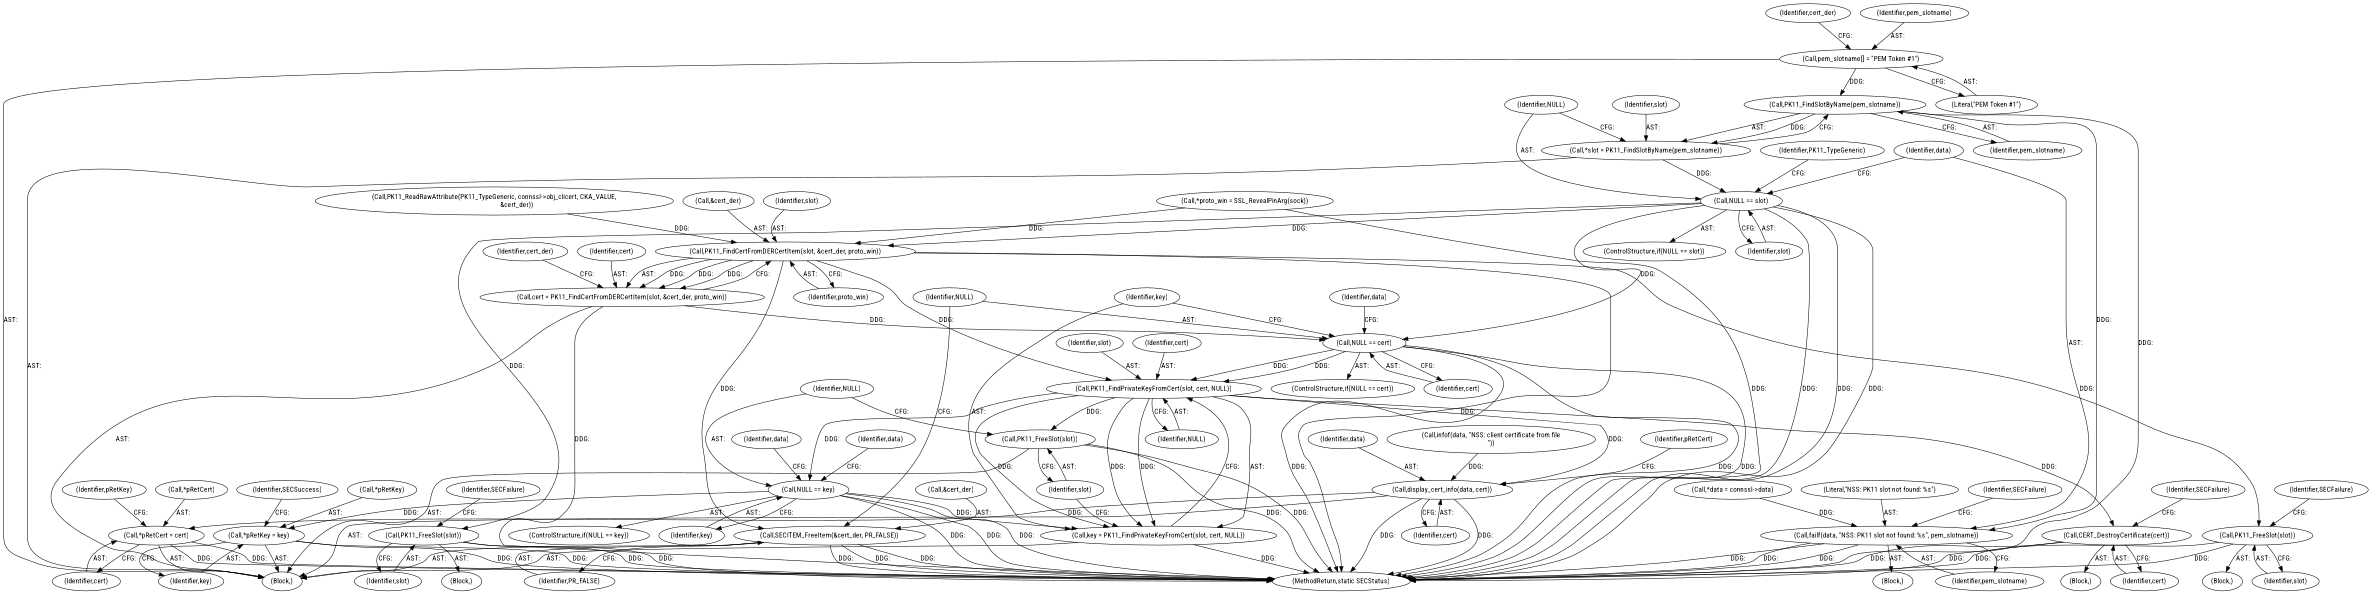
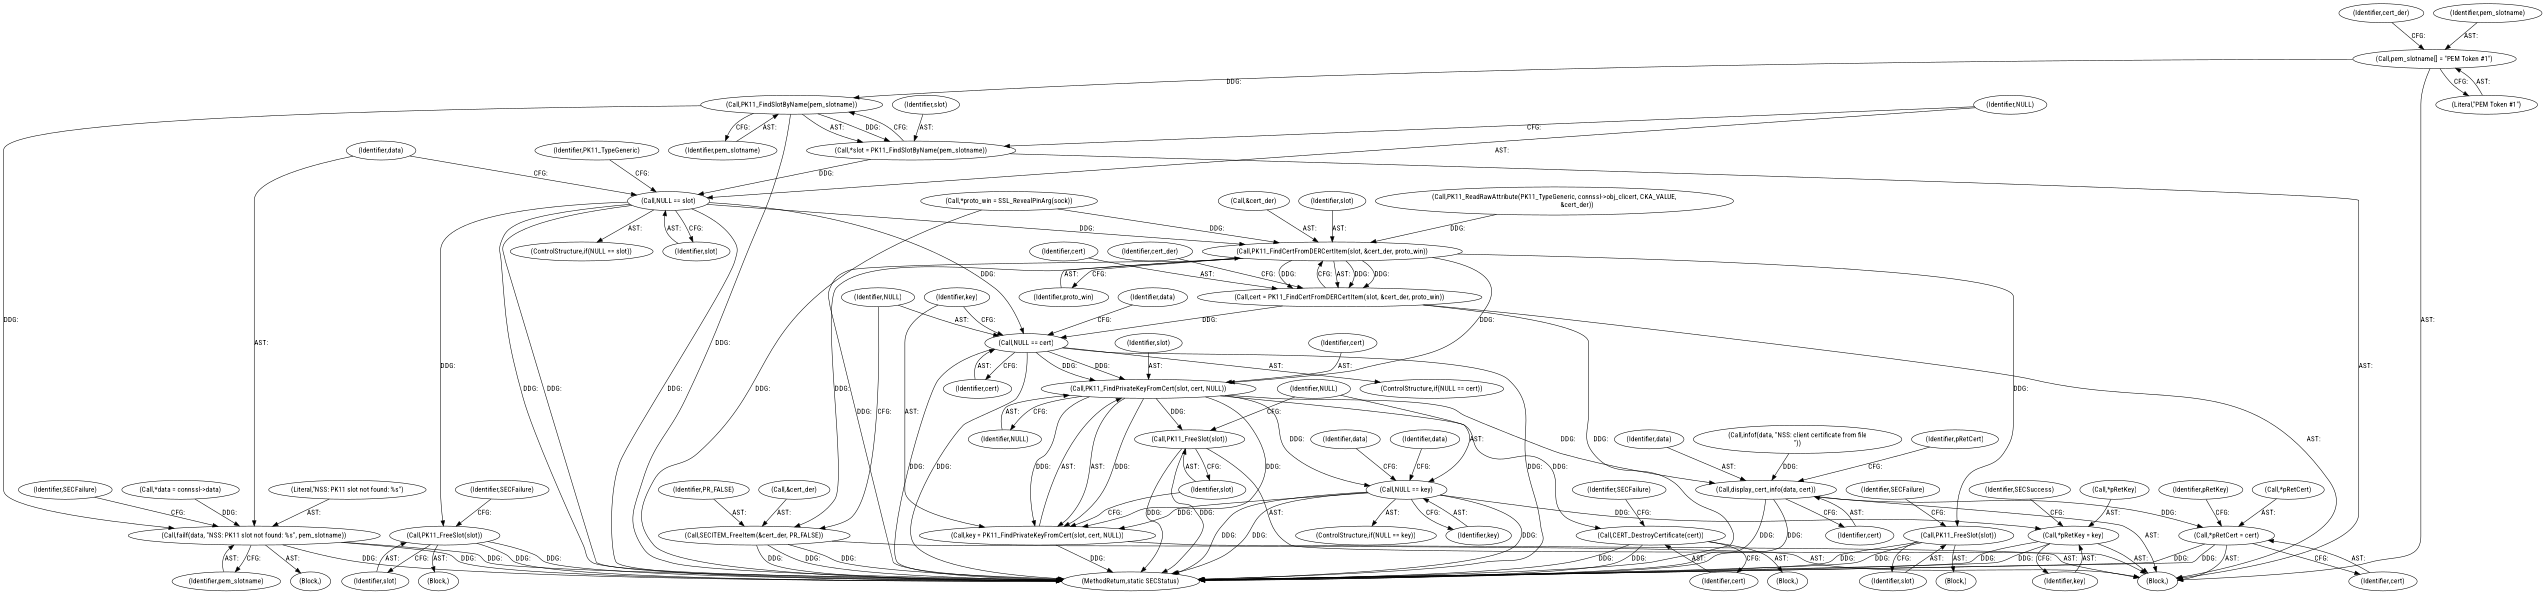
  digraph {
    fontname="Roboto Condensed"
    node [fontname="Roboto Condensed"]
    edge [fontname="Roboto Condensed"]
    n1 [label="(Call,pem_slotname[] = \"PEM Token #1\")"]
    n2 [label="(Call,PK11_FindSlotByName(pem_slotname))"]
    n3 [label="(Block,)"]
    n4 [label="(Literal,\"PEM Token #1\")"]
    n5 [label="(Call,*slot = PK11_FindSlotByName(pem_slotname))"]
    n6 [label="(Call,failf(data, \"NSS: PK11 slot not found: %s\", pem_slotname))"]
    n7 [label="(MethodReturn,static SECStatus)"]
    n8 [label="(Identifier,pem_slotname)"]
    n9 [label="(Call,NULL == slot)"]
    n10 [label="(Identifier,pem_slotname)"]
    n11 [label="(Block,)"]
    n12 [label="(Call,PK11_FreeSlot(slot))"]
    n13 [label="(Call,PK11_FindCertFromDERCertItem(slot, &cert_der, proto_win))"]
    n14 [label="(Call,NULL == cert)"]
    n15 [label="(ControlStructure,if(NULL == slot))"]
    n16 [label="(Identifier,slot)"]
    n17 [label="(Identifier,slot)"]
    n18 [label="(Block,)"]
    n19 [label="(Call,cert = PK11_FindCertFromDERCertItem(slot, &cert_der, proto_win))"]
    n20 [label="(Call,PK11_FindPrivateKeyFromCert(slot, cert, NULL))"]
    n21 [label="(Call,SECITEM_FreeItem(&cert_der, PR_FALSE))"]
    n22 [label="(Call,PK11_FreeSlot(slot))"]
    n23 [label="(Identifier,proto_win)"]
    n24 [label="(ControlStructure,if(NULL == cert))"]
    n25 [label="(Identifier,cert)"]
    n26 [label="(Call,key = PK11_FindPrivateKeyFromCert(slot, cert, NULL))"]
    n27 [label="(Call,NULL == key)"]
    n28 [label="(Call,PK11_FreeSlot(slot))"]
    n29 [label="(Call,CERT_DestroyCertificate(cert))"]
    n30 [label="(Call,display_cert_info(data, cert))"]
    n31 [label="(Identifier,NULL)"]
    n32 [label="(Identifier,PR_FALSE)"]
    n33 [label="(Identifier,slot)"]
    n34 [label="(Block,)"]
    n35 [label="(Call,*pRetKey = key)"]
    n36 [label="(ControlStructure,if(NULL == key))"]
    n37 [label="(Identifier,key)"]
    n38 [label="(Identifier,slot)"]
    n39 [label="(Block,)"]
    n40 [label="(Identifier,cert)"]
    n41 [label="(Call,*pRetCert = cert)"]
    n42 [label="(Identifier,cert)"]
    n43 [label="(Identifier,key)"]
    n44 [label="(Identifier,cert)"]
    n45 [label="(Identifier,slot)"]
    n46 [label="(Identifier,slot)"]
    n47 [label="(Identifier,data)"]
    n48 [label="(Identifier,slot)"]
    n49 [label="(Identifier,NULL)"]
    n50 [label="(Call,&cert_der)"]
    n51 [label="(Call,infof(data, \"NSS: client certificate from file\n\"))"]
    n52 [label="(Identifier,SECFailure)"]
    n53 [label="(Identifier,cert)"]
    n54 [label="(Identifier,data)"]
    n55 [label="(Call,PK11_ReadRawAttribute(PK11_TypeGeneric, connssl->obj_clicert, CKA_VALUE,\n                             &cert_der))"]
    n56 [label="(Identifier,SECFailure)"]
    n57 [label="(Call,*data = connssl->data)"]
    n58 [label="(Identifier,cert_der)"]
    n59 [label="(Identifier,data)"]
    n60 [label="(Identifier,SECFailure)"]
    n61 [label="(Identifier,NULL)"]
    n62 [label="(Identifier,cert)"]
    n63 [label="(Identifier,data)"]
    n64 [label="(Identifier,PK11_TypeGeneric)"]
    n65 [label="(Identifier,SECSuccess)"]
    n66 [label="(Call,*pRetCert)"]
    n67 [label="(Call,&cert_der)"]
    n68 [label="(Call,*proto_win = SSL_RevealPinArg(sock))"]
    n69 [label="(Call,*pRetKey)"]
    n70 [label="(Identifier,NULL)"]
    n71 [label="(Identifier,pRetKey)"]
    n72 [label="(Identifier,SECFailure)"]
    n73 [label="(Identifier,cert_der)"]
    n74 [label="(Identifier,pem_slotname)"]
    n75 [label="(Identifier,key)"]
    n76 [label="(Literal,\"NSS: PK11 slot not found: %s\")"]
    n77 [label="(Identifier,data)"]
    n78 [label="(Identifier,pRetCert)"]
    n1 -> n2 [label="DDG: "]
    n1 -> n3 [label="AST: "]
    n1 -> n4 [label="CFG: "]
    n2 -> n5 [label="AST: "]
    n2 -> n5 [label="DDG: "]
    n2 -> n6 [label="DDG: "]
    n2 -> n7 [label="DDG: "]
    n2 -> n8 [label="CFG: "]
    n4 -> n1 [label="AST: "]
    n5 -> n2 [label="CFG: "]
    n5 -> n3 [label="AST: "]
    n5 -> n9 [label="DDG: "]
    n6 -> n7 [label="DDG: "]
    n6 -> n7 [label="DDG: "]
    n6 -> n7 [label="DDG: "]
    n6 -> n10 [label="CFG: "]
    n6 -> n11 [label="AST: "]
    n8 -> n2 [label="AST: "]
    n9 -> n7 [label="DDG: "]
    n9 -> n7 [label="DDG: "]
    n9 -> n7 [label="DDG: "]
    n9 -> n12 [label="DDG: "]
    n9 -> n13 [label="DDG: "]
    n9 -> n14 [label="DDG: "]
    n9 -> n15 [label="AST: "]
    n9 -> n16 [label="CFG: "]
    n10 -> n6 [label="AST: "]
    n12 -> n7 [label="DDG: "]
    n12 -> n7 [label="DDG: "]
    n12 -> n17 [label="CFG: "]
    n12 -> n18 [label="AST: "]
    n13 -> n7 [label="DDG: "]
    n13 -> n19 [label="AST: "]
    n13 -> n19 [label="DDG: "]
    n13 -> n19 [label="DDG: "]
    n13 -> n19 [label="DDG: "]
    n13 -> n20 [label="DDG: "]
    n13 -> n21 [label="DDG: "]
    n13 -> n22 [label="DDG: "]
    n13 -> n23 [label="CFG: "]
    n14 -> n7 [label="DDG: "]
    n14 -> n7 [label="DDG: "]
    n14 -> n7 [label="DDG: "]
    n14 -> n20 [label="DDG: "]
    n14 -> n20 [label="DDG: "]
    n14 -> n24 [label="AST: "]
    n14 -> n25 [label="CFG: "]
    n16 -> n9 [label="AST: "]
    n17 -> n12 [label="AST: "]
    n19 -> n3 [label="AST: "]
    n19 -> n7 [label="DDG: "]
    n19 -> n13 [label="CFG: "]
    n19 -> n14 [label="DDG: "]
    n20 -> n26 [label="AST: "]
    n20 -> n26 [label="DDG: "]
    n20 -> n26 [label="DDG: "]
    n20 -> n26 [label="DDG: "]
    n20 -> n27 [label="DDG: "]
    n20 -> n28 [label="DDG: "]
    n20 -> n29 [label="DDG: "]
    n20 -> n30 [label="DDG: "]
    n20 -> n31 [label="CFG: "]
    n21 -> n3 [label="AST: "]
    n21 -> n7 [label="DDG: "]
    n21 -> n7 [label="DDG: "]
    n21 -> n7 [label="DDG: "]
-   n21 -> n32 [label="CFG: "]
    n22 -> n7 [label="DDG: "]
    n22 -> n7 [label="DDG: "]
    n22 -> n33 [label="CFG: "]
    n22 -> n34 [label="AST: "]
    n23 -> n13 [label="AST: "]
    n25 -> n14 [label="AST: "]
    n26 -> n3 [label="AST: "]
    n26 -> n7 [label="DDG: "]
-   n26 -> n20 [label="CFG: "]
+   n26 -> n20 [label="AST: "]
    n27 -> n7 [label="DDG: "]
    n27 -> n7 [label="DDG: "]
    n27 -> n7 [label="DDG: "]
    n27 -> n26 [label="DDG: "]
    n27 -> n35 [label="DDG: "]
    n27 -> n36 [label="AST: "]
    n27 -> n37 [label="CFG: "]
    n28 -> n3 [label="AST: "]
    n28 -> n7 [label="DDG: "]
    n28 -> n7 [label="DDG: "]
    n28 -> n38 [label="CFG: "]
    n29 -> n7 [label="DDG: "]
    n29 -> n7 [label="DDG: "]
    n29 -> n39 [label="AST: "]
    n29 -> n40 [label="CFG: "]
    n30 -> n3 [label="AST: "]
    n30 -> n7 [label="DDG: "]
    n30 -> n7 [label="DDG: "]
    n30 -> n41 [label="DDG: "]
    n30 -> n42 [label="CFG: "]
    n31 -> n20 [label="AST: "]
    n32 -> n21 [label="AST: "]
    n33 -> n22 [label="AST: "]
    n35 -> n3 [label="AST: "]
    n35 -> n7 [label="DDG: "]
    n35 -> n7 [label="DDG: "]
    n35 -> n43 [label="CFG: "]
    n37 -> n27 [label="AST: "]
    n38 -> n26 [label="CFG: "]
    n38 -> n28 [label="AST: "]
    n40 -> n29 [label="AST: "]
    n41 -> n3 [label="AST: "]
    n41 -> n7 [label="DDG: "]
    n41 -> n7 [label="DDG: "]
    n41 -> n44 [label="CFG: "]
    n42 -> n30 [label="AST: "]
    n43 -> n35 [label="AST: "]
    n44 -> n41 [label="AST: "]
    n45 -> n20 [label="AST: "]
    n46 -> n5 [label="AST: "]
    n47 -> n30 [label="AST: "]
    n48 -> n13 [label="AST: "]
    n49 -> n27 [label="AST: "]
    n49 -> n28 [label="CFG: "]
    n50 -> n21 [label="AST: "]
    n51 -> n30 [label="DDG: "]
    n52 -> n22 [label="CFG: "]
    n53 -> n19 [label="AST: "]
    n54 -> n27 [label="CFG: "]
    n55 -> n13 [label="DDG: "]
    n56 -> n6 [label="CFG: "]
    n57 -> n6 [label="DDG: "]
    n58 -> n19 [label="CFG: "]
    n59 -> n14 [label="CFG: "]
    n60 -> n12 [label="CFG: "]
    n61 -> n14 [label="AST: "]
    n61 -> n21 [label="CFG: "]
    n62 -> n20 [label="AST: "]
    n63 -> n27 [label="CFG: "]
    n64 -> n9 [label="CFG: "]
    n65 -> n35 [label="CFG: "]
    n66 -> n41 [label="AST: "]
    n67 -> n13 [label="AST: "]
    n68 -> n7 [label="DDG: "]
    n68 -> n13 [label="DDG: "]
    n69 -> n35 [label="AST: "]
    n70 -> n5 [label="CFG: "]
    n70 -> n9 [label="AST: "]
    n71 -> n41 [label="CFG: "]
    n72 -> n29 [label="CFG: "]
    n73 -> n1 [label="CFG: "]
    n74 -> n1 [label="AST: "]
    n75 -> n14 [label="CFG: "]
    n75 -> n26 [label="AST: "]
    n76 -> n6 [label="AST: "]
    n77 -> n6 [label="AST: "]
    n77 -> n9 [label="CFG: "]
    n78 -> n30 [label="CFG: "]
  }
